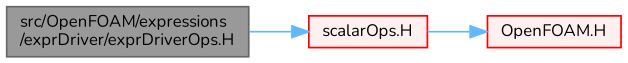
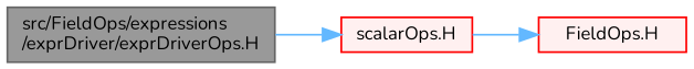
  digraph {
    fontname=Nunito
    rankdir=LR
    node [color=red fillcolor="#FFF0F0" fontname=Nunito fontsize=10 shape=box style=filled]
    edge [color=steelblue1 fontname=Nunito fontsize=10 labelfontname=Helvetica labelfontsize=10 style=solid]
-   n1 [color=gray40 fillcolor=grey60 fontcolor=black height=0.2 label="src/OpenFOAM/expressions\l/exprDriver/exprDriverOps.H" width=0.4]
+   n1 [color=gray40 fillcolor=grey60 fontcolor=black height=0.2 label="src/FieldOps/expressions\l/exprDriver/exprDriverOps.H" width=0.4]
    n2 [height=0.2 label="scalarOps.H" width=0.4]
-   n3 [height=0.2 label="OpenFOAM.H" width=0.4]
+   n3 [height=0.2 label="FieldOps.H" width=0.4]
    n1 -> n2
    n2 -> n3
  }
